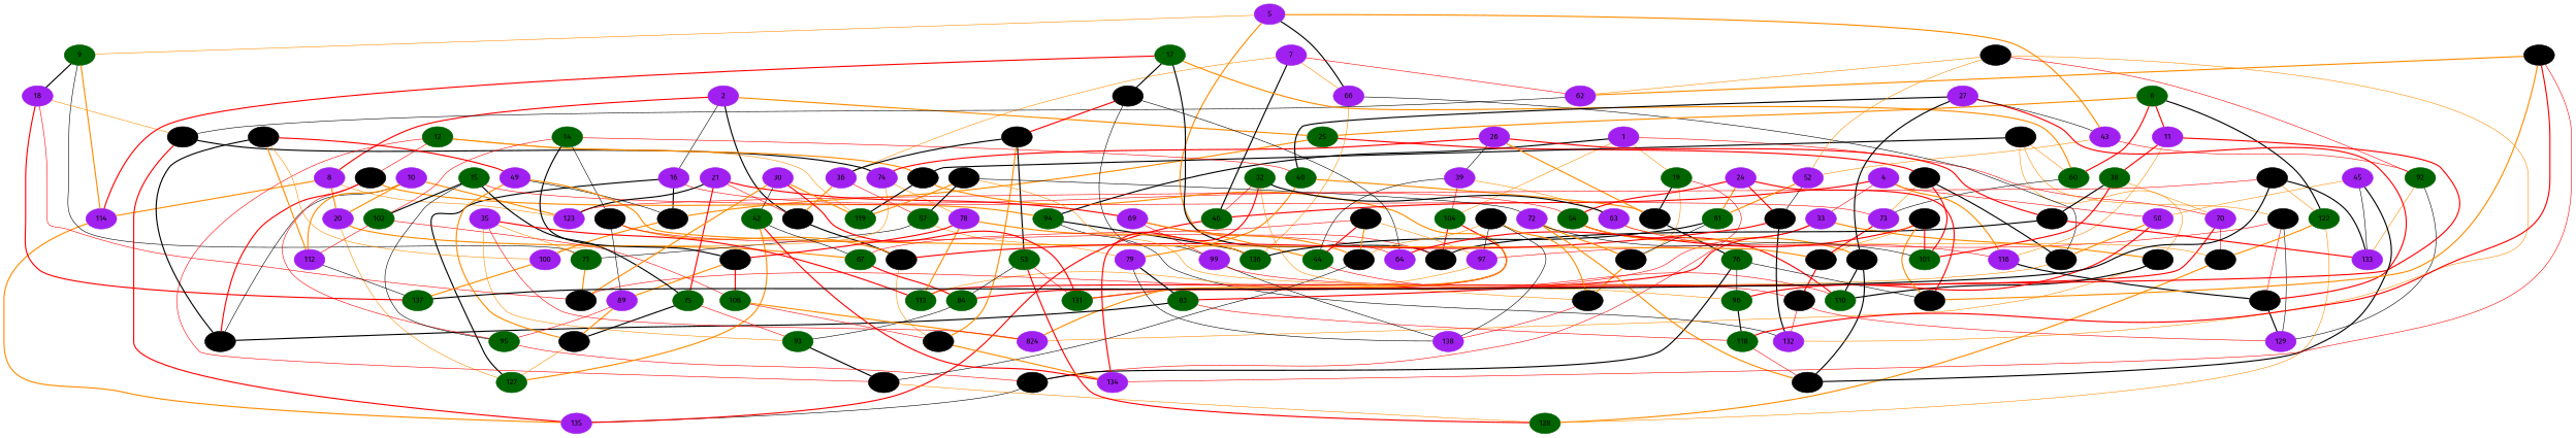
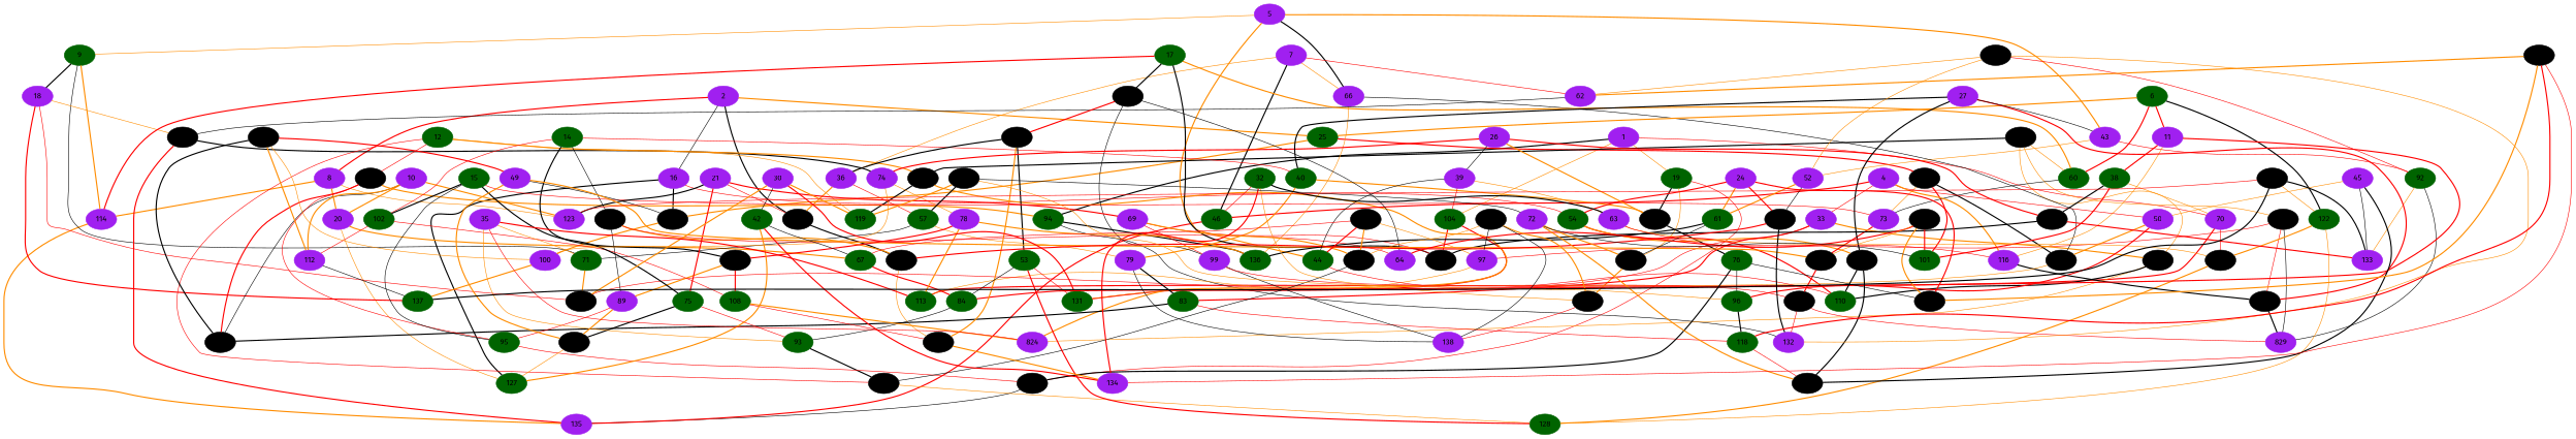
  graph {
    fontname="Fira Sans"
    node [color=purple fontname="Fira Sans" style=filled]
    edge [color=darkorange fontname="Fira Sans" style=bold]
    19 [color=darkgreen]
    1
    70
    94 [color=darkgreen]
    104 [color=darkgreen]
    41 [color=black]
    91 [color=black]
    107 [color=black]
    113 [color=darkgreen]
    126 [color=black]
    132
    136 [color=darkgreen]
    117 [color=black]
    131 [color=darkgreen]
    2
    8
    16
    25 [color=darkgreen]
    56 [color=black]
    20
    114
    123
    51 [color=black]
    54 [color=darkgreen]
    127 [color=darkgreen]
    34 [color=black]
    98 [color=black]
    3 [color=black]
    13 [color=black]
    59 [color=black]
    60 [color=darkgreen]
    86 [color=black]
    97
    121 [color=black]
-   129
+   129 [label=829]
    n36 [label=824]
    110 [color=darkgreen]
    73
    119 [color=darkgreen]
    4
    33
    46 [color=darkgreen]
    50
    116
    130 [color=black]
    83 [color=darkgreen]
    135
    68 [color=black]
    96 [color=darkgreen]
    9 [color=darkgreen]
    5
    43
    44 [color=darkgreen]
    66
    18
    71 [color=darkgreen]
    52
    92 [color=darkgreen]
    6 [color=darkgreen]
    11
    122 [color=darkgreen]
    38 [color=darkgreen]
    84 [color=darkgreen]
    128 [color=darkgreen]
    7
    36
    62
    57 [color=darkgreen]
    65 [color=black]
    67 [color=darkgreen]
    137 [color=darkgreen]
    10
    106 [color=black]
    112
    109 [color=black]
    101 [color=darkgreen]
    93 [color=darkgreen]
    12 [color=darkgreen]
    81 [color=black]
    103 [color=black]
    95 [color=darkgreen]
    14 [color=darkgreen]
    40 [color=darkgreen]
    58 [color=black]
    82 [color=black]
    102 [color=darkgreen]
    79
    64
    89
    108 [color=darkgreen]
    15 [color=darkgreen]
    75 [color=darkgreen]
    87 [color=black]
    120 [color=black]
    100
    85 [color=black]
    17 [color=darkgreen]
    23 [color=black]
    28 [color=black]
    99
    74
    76 [color=darkgreen]
    111 [color=black]
    21
    69
    90 [color=black]
    22 [color=black]
    49
    53 [color=darkgreen]
    115 [color=black]
    138
    105 [color=black]
    24
    61 [color=darkgreen]
    77 [color=black]
    80 [color=black]
    26
    39
    63
    78
    133
    27
    125 [color=black]
    134
    29 [color=black]
    30
    42 [color=darkgreen]
    31 [color=black]
    32 [color=darkgreen]
    118 [color=darkgreen]
    35
    37 [color=black]
    45
    47 [color=black]
    72
    48 [color=black]
    55 [color=black]
    88 [color=black]
    19 -- 41 [color=black]
    19 -- 91 [style=solid]
    19 -- 107 [color=red style=solid]
    1 -- 19 [style=solid]
    1 -- 70 [color=red style=solid]
    1 -- 94 [color=black]
    1 -- 104 [style=solid]
    70 -- 113 [color=red]
    70 -- 126 [color=red style=solid]
    94 -- 132 [color=black style=solid]
    94 -- 136 [color=black]
    104 -- 117 [color=red]
    104 -- 131 [color=red]
    41 -- 76 [color=black]
    91 -- 111
    107 -- 135 [color=black style=solid]
    126 -- 128
    2 -- 8 [color=red]
    2 -- 16 [color=black style=solid]
    2 -- 25
    2 -- 56 [color=black]
    8 -- 20
    8 -- 114
    8 -- 123 [style=solid]
    16 -- 51 [color=black]
    16 -- 54 [color=red style=solid]
    16 -- 127 [color=black]
    25 -- 51
    25 -- 34 [color=red]
    56 -- 98 [color=black]
    20 -- 127 [style=solid]
    20 -- 67
    114 -- 135
    51 -- 100
    54 -- 110 [color=red]
    54 -- 85
    34 -- 73 [style=solid]
    34 -- 68 [color=black]
    34 -- 101 [color=red]
    98 -- 115 [style=solid]
    3 -- 13 [style=solid]
    3 -- 59 [style=solid]
    3 -- 60 [style=solid]
    3 -- 86 [color=black]
    13 -- 97 [color=red style=solid]
    13 -- 121 [color=red style=solid]
    13 -- 129 [color=black style=solid]
    59 -- n36 [style=solid]
    59 -- 110 [color=black]
    60 -- 73 [color=black style=solid]
    86 -- n36
    86 -- 119 [color=black]
    97 -- 113 [style=solid]
    121 -- 129 [color=black]
    73 -- 87 [color=red]
    4 -- 33 [color=red style=solid]
    4 -- 46 [color=red]
    4 -- 50 [color=red style=solid]
    4 -- 116
    33 -- 59
    33 -- 130 [color=red style=solid]
    33 -- 83 [color=red]
    46 -- 135 [color=red]
    50 -- 68
    50 -- 96 [color=red]
    116 -- 121 [color=black]
    83 -- 106 [color=black]
    83 -- 118 [color=red style=solid]
    68 -- 131 [style=solid]
    96 -- 118 [color=black]
    9 -- 114
    9 -- 18 [color=black]
    9 -- 71 [color=black style=solid]
    5 -- 9 [style=solid]
    5 -- 43
    5 -- 44
    5 -- 66 [color=black]
    43 -- 52 [style=solid]
    43 -- 92 [color=red style=solid]
    44 -- 110 [color=red style=solid]
    66 -- 136 [style=solid]
    66 -- 68 [color=black style=solid]
    18 -- 130 [color=red style=solid]
    18 -- 65 [style=solid]
    18 -- 137 [color=red]
    71 -- 130
    52 -- 61
    52 -- 77 [color=black style=solid]
    92 -- 129 [color=black style=solid]
    92 -- 133 [style=solid]
    6 -- 25
    6 -- 60 [color=red]
    6 -- 11 [color=red]
    6 -- 122 [color=black]
    11 -- 116 [style=solid]
    11 -- 38 [color=red]
    11 -- 84 [color=red]
    122 -- 126
    122 -- 128 [style=solid]
    38 -- 70 [style=solid]
    38 -- 109 [color=black]
    38 -- 101 [color=red]
    84 -- 93 [color=black style=solid]
    7 -- 46 [color=black]
    7 -- 66 [style=solid]
    7 -- 36 [style=solid]
    7 -- 62 [color=red style=solid]
    36 -- 56
    36 -- 57 [color=red style=solid]
    62 -- 65 [color=black style=solid]
    57 -- 71 [color=black style=solid]
    57 -- 79 [style=solid]
    65 -- 135 [color=red]
    65 -- 74 [color=black]
    67 -- 84 [color=red]
    10 -- 20
    10 -- 123
    10 -- 106 [color=black style=solid]
    10 -- 112
    112 -- 137 [color=black style=solid]
    109 -- 117 [color=black]
    109 -- 133 [color=red]
    93 -- 103 [color=black]
    12 -- 86
    12 -- 119 [style=solid]
    12 -- 81 [color=red style=solid]
    12 -- 103 [color=red style=solid]
    81 -- 94
    81 -- 106 [color=red]
    81 -- 95 [color=red style=solid]
    103 -- 128 [style=solid]
    95 -- 107 [color=red style=solid]
    14 -- 40 [color=red style=solid]
    14 -- 58 [color=black style=solid]
    14 -- 82 [color=black]
    14 -- 102 [color=red style=solid]
    40 -- 41
    40 -- 79
    58 -- 98
    58 -- 64 [color=red style=solid]
    58 -- 89 [color=black style=solid]
    82 -- 89
    82 -- 108 [color=red]
    102 -- 112 [color=red style=solid]
    102 -- 108 [color=red style=solid]
    79 -- 83 [color=black]
    79 -- 138 [color=black style=solid]
    89 -- 95 [color=red style=solid]
    89 -- 120
    108 -- n36
    108 -- 115 [color=red style=solid]
    15 -- 73 [color=red style=solid]
    15 -- 95 [color=black style=solid]
    15 -- 102 [color=black]
    15 -- 75 [color=black]
    75 -- 93 [color=red style=solid]
    75 -- 120 [color=black]
    87 -- 105 [color=red]
    120 -- 127 [style=solid]
    100 -- 137
    85 -- 110 [color=black]
    85 -- 125 [color=black]
    17 -- 117 [color=black]
    17 -- 114 [color=red]
    17 -- 60
    17 -- 23 [color=black]
    23 -- 64 [color=black style=solid]
    23 -- 28 [color=red]
    23 -- 99 [color=black style=solid]
    28 -- 36 [color=black]
    28 -- 53 [color=black]
    28 -- 115
    99 -- 138 [color=black style=solid]
    99 -- 105 [color=red style=solid]
    74 -- 100 [style=solid]
    74 -- 78 [style=solid]
    76 -- 107 [color=black]
    76 -- 96 [color=black style=solid]
    76 -- 80 [color=black style=solid]
    111 -- 138 [color=red style=solid]
    21 -- 56 [color=red style=solid]
    21 -- 123 [color=black]
    21 -- 75 [color=red]
    21 -- 69 [color=red]
    69 -- 117 [color=red style=solid]
    69 -- 99 [color=red style=solid]
    69 -- 90
    90 -- 103 [color=black style=solid]
    22 -- 106 [color=black]
    22 -- 112
    22 -- 100 [style=solid]
    22 -- 49 [color=red]
    49 -- 51 [color=black style=solid]
    49 -- 87
    49 -- 120
    53 -- 131 [color=red style=solid]
    53 -- 84 [color=black style=solid]
    53 -- 128 [color=red]
    115 -- 134
    105 -- 132 [color=red style=solid]
    105 -- 129 [color=red style=solid]
    24 -- 54 [color=red]
    24 -- 61
    24 -- 77 [color=red]
    24 -- 80 [color=red]
    61 -- 91 [color=black style=solid]
    61 -- 136 [color=black]
    77 -- 132 [color=black]
    77 -- 98 [color=red]
    26 -- 41
    26 -- 109 [color=red]
    26 -- 74 [color=red]
    26 -- 39 [color=black style=solid]
    39 -- 104 [color=red style=solid]
    39 -- 44 [color=black style=solid]
    39 -- 63 [style=solid]
    63 -- 126 [style=solid]
    63 -- 116 [color=red style=solid]
    78 -- 113
    78 -- 136
    78 -- 82 [color=red]
    27 -- 121 [color=red]
    27 -- 43 [color=black style=solid]
    27 -- 40 [color=black]
    27 -- 85 [color=black]
    29 -- 97 [style=solid]
    29 -- 44 [color=red]
    29 -- 67 [color=red style=solid]
    29 -- 90
    30 -- 131 [color=red]
    30 -- 119
    30 -- 130
    30 -- 42 [color=black style=solid]
    42 -- 127
    42 -- 67 [color=black style=solid]
    42 -- 134 [color=red]
    31 -- 101 [color=red]
    31 -- 64 [color=red]
    31 -- 87 [style=solid]
    31 -- 80
    32 -- 46 [color=red style=solid]
    32 -- 111 [style=solid]
    32 -- 63 [color=black]
    32 -- 134 [color=red]
    118 -- 125 [color=red style=solid]
    35 -- 113 [color=red]
    35 -- n36 [color=red style=solid]
    35 -- 71 [style=solid]
    35 -- 93 [style=solid]
    37 -- 97 [color=black style=solid]
    37 -- 111
    37 -- 90 [style=solid]
    37 -- 138 [color=black style=solid]
    45 -- 50 [style=solid]
    45 -- 133 [color=black style=solid]
    45 -- 125 [color=black]
    47 -- 119
    47 -- 96 [style=solid]
    47 -- 57 [color=black]
    47 -- 72 [color=black style=solid]
    72 -- 91
    72 -- 101 [color=black style=solid]
    72 -- 125
    48 -- 132 [style=solid]
    48 -- 52 [style=solid]
    48 -- 92 [color=red style=solid]
    48 -- 62 [style=solid]
    55 -- 62
    55 -- 80
    55 -- 134 [color=red style=solid]
    55 -- 118 [color=red]
    88 -- 123 [color=red style=solid]
    88 -- 122 [style=solid]
    88 -- 137 [color=black]
    88 -- 133 [color=black]
  }
